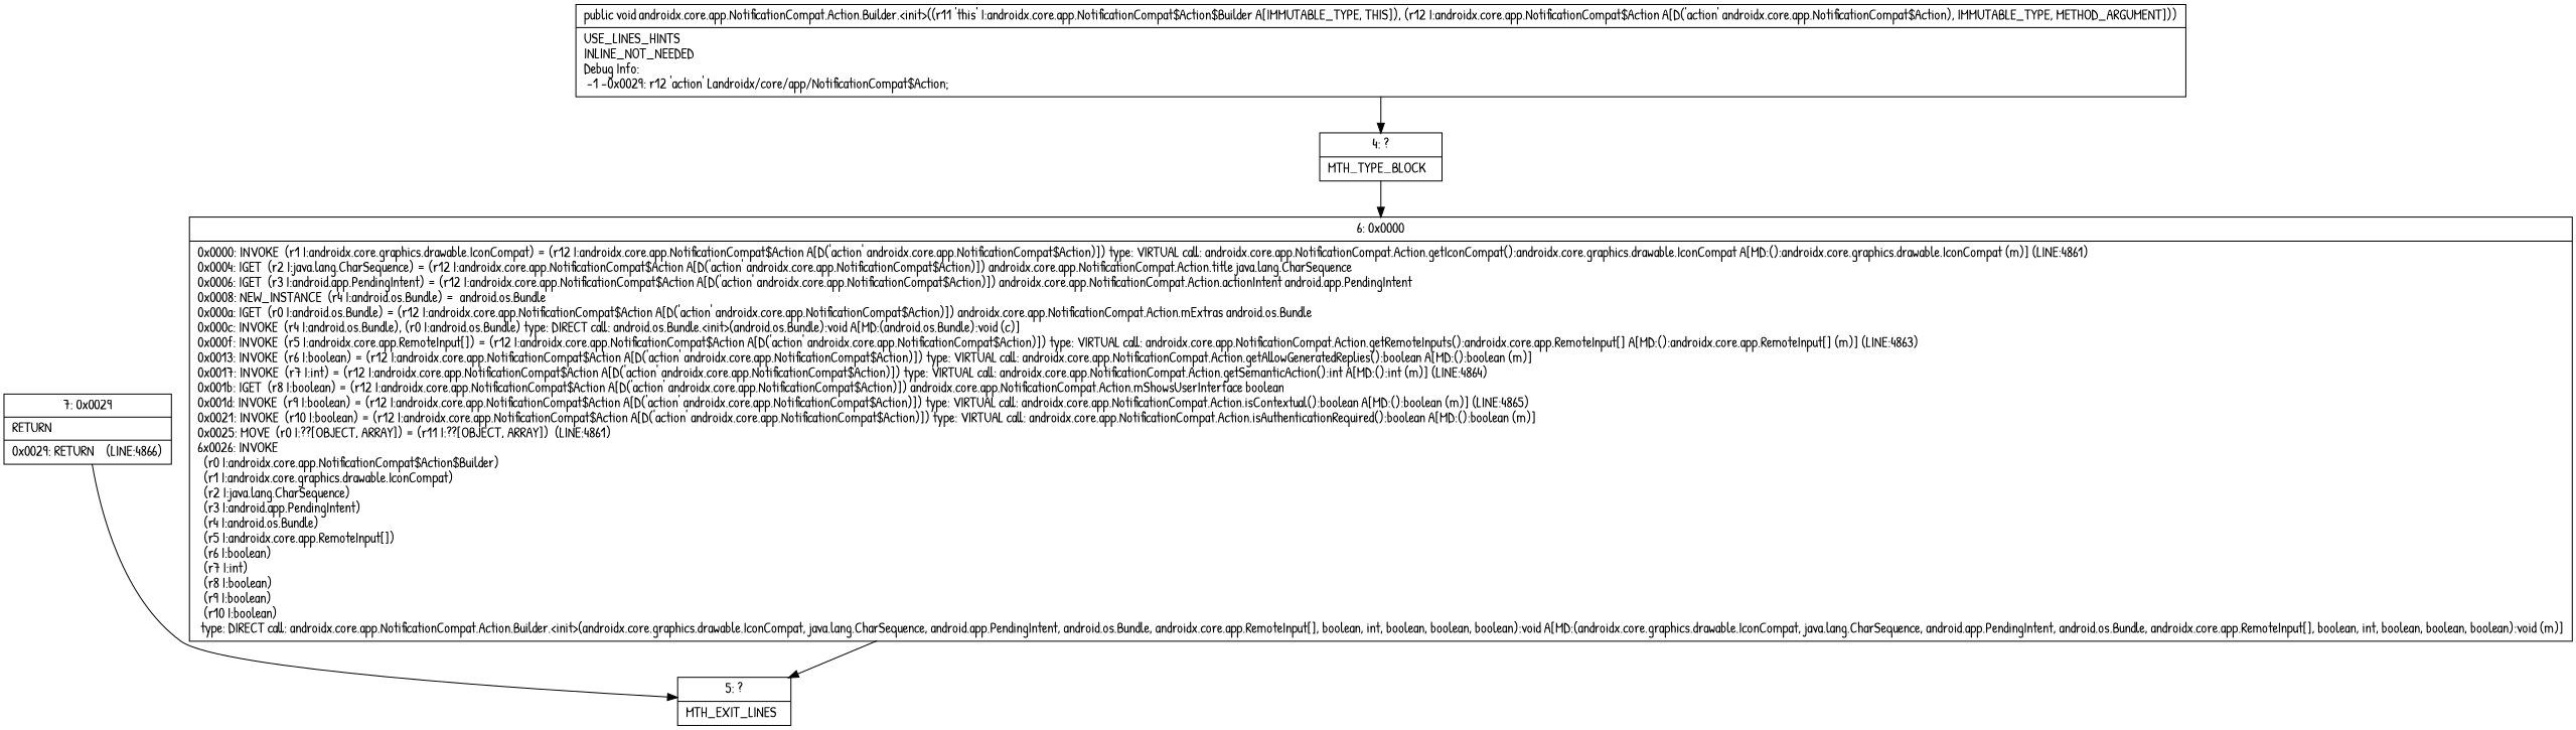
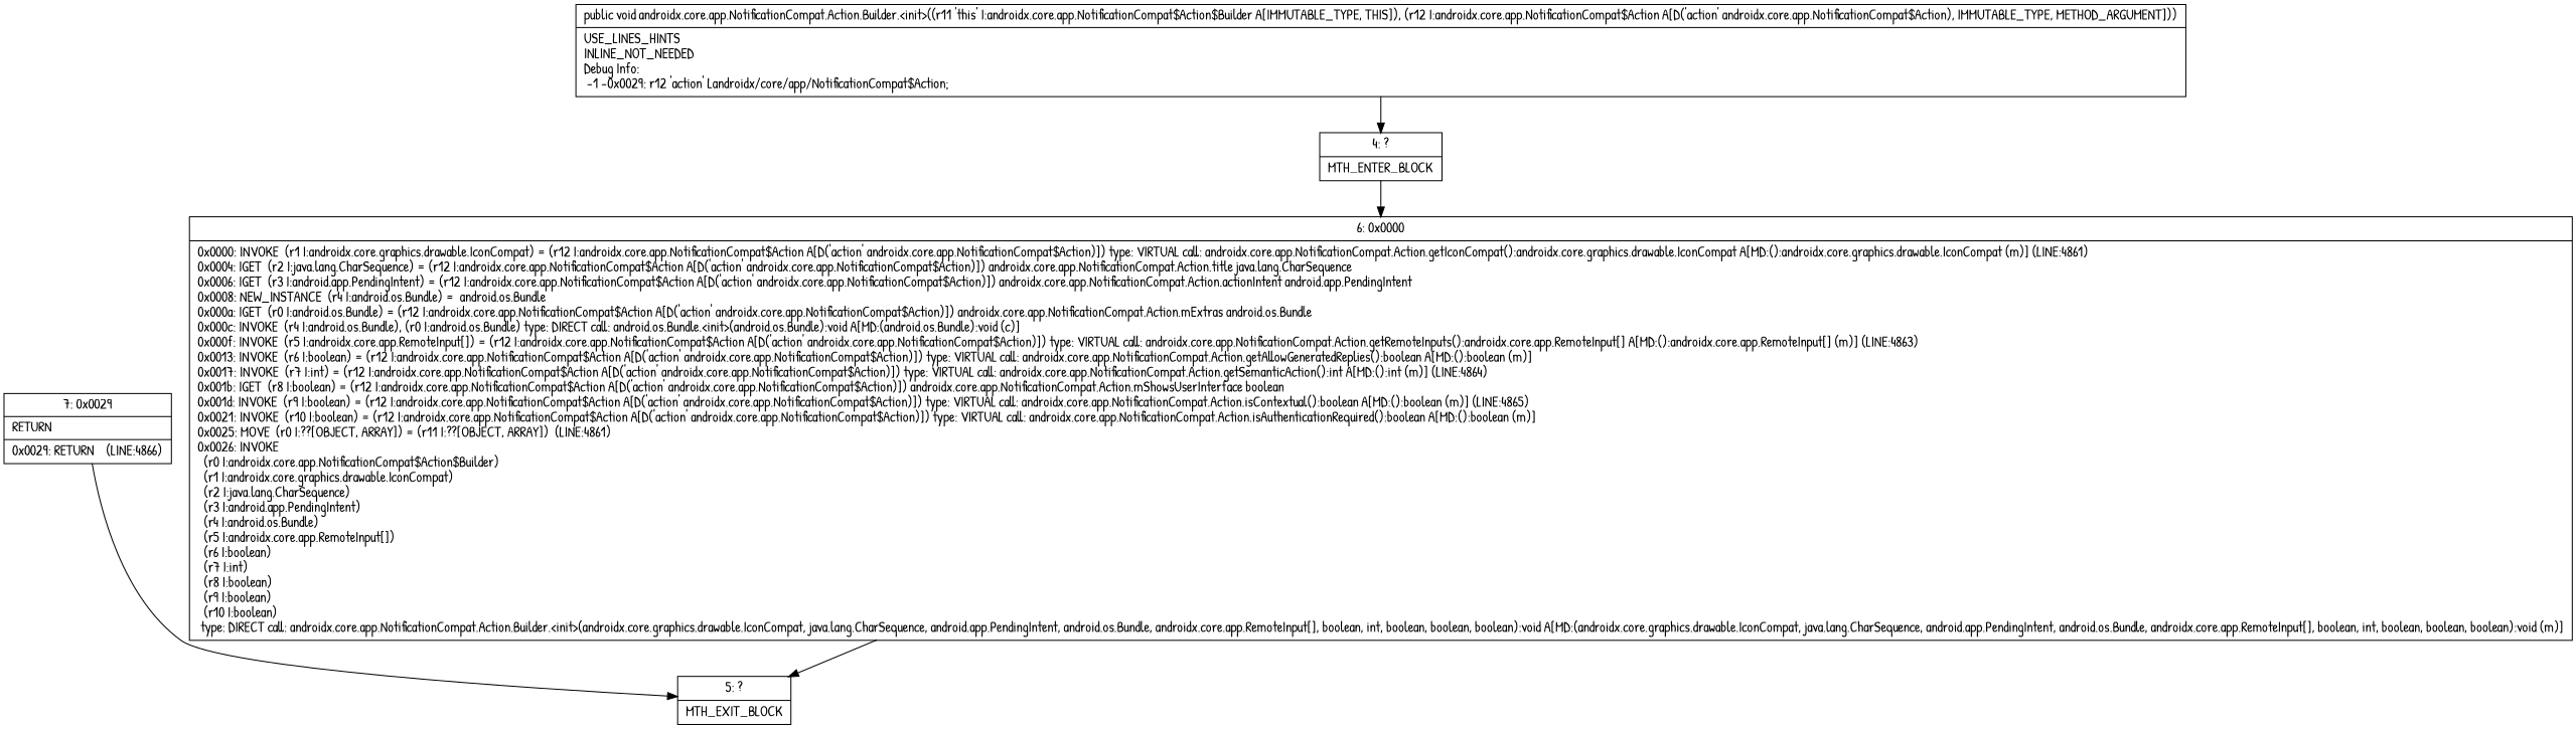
  digraph {
    fontname="Patrick Hand"
    node [fontname="Patrick Hand" shape=record]
    edge [fontname="Patrick Hand"]
-   n1 [label="{4\:\ ?|MTH_TYPE_BLOCK\l}"]
-   n2 [label="{6\:\ 0x0000|0x0000: INVOKE  (r1 I:androidx.core.graphics.drawable.IconCompat) = (r12 I:androidx.core.app.NotificationCompat$Action A[D('action' androidx.core.app.NotificationCompat$Action)]) type: VIRTUAL call: androidx.core.app.NotificationCompat.Action.getIconCompat():androidx.core.graphics.drawable.IconCompat A[MD:():androidx.core.graphics.drawable.IconCompat (m)] (LINE:4861)\l0x0004: IGET  (r2 I:java.lang.CharSequence) = (r12 I:androidx.core.app.NotificationCompat$Action A[D('action' androidx.core.app.NotificationCompat$Action)]) androidx.core.app.NotificationCompat.Action.title java.lang.CharSequence \l0x0006: IGET  (r3 I:android.app.PendingIntent) = (r12 I:androidx.core.app.NotificationCompat$Action A[D('action' androidx.core.app.NotificationCompat$Action)]) androidx.core.app.NotificationCompat.Action.actionIntent android.app.PendingIntent \l0x0008: NEW_INSTANCE  (r4 I:android.os.Bundle) =  android.os.Bundle \l0x000a: IGET  (r0 I:android.os.Bundle) = (r12 I:androidx.core.app.NotificationCompat$Action A[D('action' androidx.core.app.NotificationCompat$Action)]) androidx.core.app.NotificationCompat.Action.mExtras android.os.Bundle \l0x000c: INVOKE  (r4 I:android.os.Bundle), (r0 I:android.os.Bundle) type: DIRECT call: android.os.Bundle.\<init\>(android.os.Bundle):void A[MD:(android.os.Bundle):void (c)]\l0x000f: INVOKE  (r5 I:androidx.core.app.RemoteInput[]) = (r12 I:androidx.core.app.NotificationCompat$Action A[D('action' androidx.core.app.NotificationCompat$Action)]) type: VIRTUAL call: androidx.core.app.NotificationCompat.Action.getRemoteInputs():androidx.core.app.RemoteInput[] A[MD:():androidx.core.app.RemoteInput[] (m)] (LINE:4863)\l0x0013: INVOKE  (r6 I:boolean) = (r12 I:androidx.core.app.NotificationCompat$Action A[D('action' androidx.core.app.NotificationCompat$Action)]) type: VIRTUAL call: androidx.core.app.NotificationCompat.Action.getAllowGeneratedReplies():boolean A[MD:():boolean (m)]\l0x0017: INVOKE  (r7 I:int) = (r12 I:androidx.core.app.NotificationCompat$Action A[D('action' androidx.core.app.NotificationCompat$Action)]) type: VIRTUAL call: androidx.core.app.NotificationCompat.Action.getSemanticAction():int A[MD:():int (m)] (LINE:4864)\l0x001b: IGET  (r8 I:boolean) = (r12 I:androidx.core.app.NotificationCompat$Action A[D('action' androidx.core.app.NotificationCompat$Action)]) androidx.core.app.NotificationCompat.Action.mShowsUserInterface boolean \l0x001d: INVOKE  (r9 I:boolean) = (r12 I:androidx.core.app.NotificationCompat$Action A[D('action' androidx.core.app.NotificationCompat$Action)]) type: VIRTUAL call: androidx.core.app.NotificationCompat.Action.isContextual():boolean A[MD:():boolean (m)] (LINE:4865)\l0x0021: INVOKE  (r10 I:boolean) = (r12 I:androidx.core.app.NotificationCompat$Action A[D('action' androidx.core.app.NotificationCompat$Action)]) type: VIRTUAL call: androidx.core.app.NotificationCompat.Action.isAuthenticationRequired():boolean A[MD:():boolean (m)]\l0x0025: MOVE  (r0 I:??[OBJECT, ARRAY]) = (r11 I:??[OBJECT, ARRAY])  (LINE:4861)\l6x0026: INVOKE  \l  (r0 I:androidx.core.app.NotificationCompat$Action$Builder)\l  (r1 I:androidx.core.graphics.drawable.IconCompat)\l  (r2 I:java.lang.CharSequence)\l  (r3 I:android.app.PendingIntent)\l  (r4 I:android.os.Bundle)\l  (r5 I:androidx.core.app.RemoteInput[])\l  (r6 I:boolean)\l  (r7 I:int)\l  (r8 I:boolean)\l  (r9 I:boolean)\l  (r10 I:boolean)\l type: DIRECT call: androidx.core.app.NotificationCompat.Action.Builder.\<init\>(androidx.core.graphics.drawable.IconCompat, java.lang.CharSequence, android.app.PendingIntent, android.os.Bundle, androidx.core.app.RemoteInput[], boolean, int, boolean, boolean, boolean):void A[MD:(androidx.core.graphics.drawable.IconCompat, java.lang.CharSequence, android.app.PendingIntent, android.os.Bundle, androidx.core.app.RemoteInput[], boolean, int, boolean, boolean, boolean):void (m)]\l}"]
-   n3 [label="{5\:\ ?|MTH_EXIT_LINES\l}"]
+   n1 [label="{4\:\ ?|MTH_ENTER_BLOCK\l}"]
+   n2 [label="{6\:\ 0x0000|0x0000: INVOKE  (r1 I:androidx.core.graphics.drawable.IconCompat) = (r12 I:androidx.core.app.NotificationCompat$Action A[D('action' androidx.core.app.NotificationCompat$Action)]) type: VIRTUAL call: androidx.core.app.NotificationCompat.Action.getIconCompat():androidx.core.graphics.drawable.IconCompat A[MD:():androidx.core.graphics.drawable.IconCompat (m)] (LINE:4861)\l0x0004: IGET  (r2 I:java.lang.CharSequence) = (r12 I:androidx.core.app.NotificationCompat$Action A[D('action' androidx.core.app.NotificationCompat$Action)]) androidx.core.app.NotificationCompat.Action.title java.lang.CharSequence \l0x0006: IGET  (r3 I:android.app.PendingIntent) = (r12 I:androidx.core.app.NotificationCompat$Action A[D('action' androidx.core.app.NotificationCompat$Action)]) androidx.core.app.NotificationCompat.Action.actionIntent android.app.PendingIntent \l0x0008: NEW_INSTANCE  (r4 I:android.os.Bundle) =  android.os.Bundle \l0x000a: IGET  (r0 I:android.os.Bundle) = (r12 I:androidx.core.app.NotificationCompat$Action A[D('action' androidx.core.app.NotificationCompat$Action)]) androidx.core.app.NotificationCompat.Action.mExtras android.os.Bundle \l0x000c: INVOKE  (r4 I:android.os.Bundle), (r0 I:android.os.Bundle) type: DIRECT call: android.os.Bundle.\<init\>(android.os.Bundle):void A[MD:(android.os.Bundle):void (c)]\l0x000f: INVOKE  (r5 I:androidx.core.app.RemoteInput[]) = (r12 I:androidx.core.app.NotificationCompat$Action A[D('action' androidx.core.app.NotificationCompat$Action)]) type: VIRTUAL call: androidx.core.app.NotificationCompat.Action.getRemoteInputs():androidx.core.app.RemoteInput[] A[MD:():androidx.core.app.RemoteInput[] (m)] (LINE:4863)\l0x0013: INVOKE  (r6 I:boolean) = (r12 I:androidx.core.app.NotificationCompat$Action A[D('action' androidx.core.app.NotificationCompat$Action)]) type: VIRTUAL call: androidx.core.app.NotificationCompat.Action.getAllowGeneratedReplies():boolean A[MD:():boolean (m)]\l0x0017: INVOKE  (r7 I:int) = (r12 I:androidx.core.app.NotificationCompat$Action A[D('action' androidx.core.app.NotificationCompat$Action)]) type: VIRTUAL call: androidx.core.app.NotificationCompat.Action.getSemanticAction():int A[MD:():int (m)] (LINE:4864)\l0x001b: IGET  (r8 I:boolean) = (r12 I:androidx.core.app.NotificationCompat$Action A[D('action' androidx.core.app.NotificationCompat$Action)]) androidx.core.app.NotificationCompat.Action.mShowsUserInterface boolean \l0x001d: INVOKE  (r9 I:boolean) = (r12 I:androidx.core.app.NotificationCompat$Action A[D('action' androidx.core.app.NotificationCompat$Action)]) type: VIRTUAL call: androidx.core.app.NotificationCompat.Action.isContextual():boolean A[MD:():boolean (m)] (LINE:4865)\l0x0021: INVOKE  (r10 I:boolean) = (r12 I:androidx.core.app.NotificationCompat$Action A[D('action' androidx.core.app.NotificationCompat$Action)]) type: VIRTUAL call: androidx.core.app.NotificationCompat.Action.isAuthenticationRequired():boolean A[MD:():boolean (m)]\l0x0025: MOVE  (r0 I:??[OBJECT, ARRAY]) = (r11 I:??[OBJECT, ARRAY])  (LINE:4861)\l0x0026: INVOKE  \l  (r0 I:androidx.core.app.NotificationCompat$Action$Builder)\l  (r1 I:androidx.core.graphics.drawable.IconCompat)\l  (r2 I:java.lang.CharSequence)\l  (r3 I:android.app.PendingIntent)\l  (r4 I:android.os.Bundle)\l  (r5 I:androidx.core.app.RemoteInput[])\l  (r6 I:boolean)\l  (r7 I:int)\l  (r8 I:boolean)\l  (r9 I:boolean)\l  (r10 I:boolean)\l type: DIRECT call: androidx.core.app.NotificationCompat.Action.Builder.\<init\>(androidx.core.graphics.drawable.IconCompat, java.lang.CharSequence, android.app.PendingIntent, android.os.Bundle, androidx.core.app.RemoteInput[], boolean, int, boolean, boolean, boolean):void A[MD:(androidx.core.graphics.drawable.IconCompat, java.lang.CharSequence, android.app.PendingIntent, android.os.Bundle, androidx.core.app.RemoteInput[], boolean, int, boolean, boolean, boolean):void (m)]\l}"]
+   n3 [label="{5\:\ ?|MTH_EXIT_BLOCK\l}"]
    n4 [label="{7\:\ 0x0029|RETURN\l|0x0029: RETURN    (LINE:4866)\l}"]
    n5 [label="{public void androidx.core.app.NotificationCompat.Action.Builder.\<init\>((r11 'this' I:androidx.core.app.NotificationCompat$Action$Builder A[IMMUTABLE_TYPE, THIS]), (r12 I:androidx.core.app.NotificationCompat$Action A[D('action' androidx.core.app.NotificationCompat$Action), IMMUTABLE_TYPE, METHOD_ARGUMENT]))  | USE_LINES_HINTS\lINLINE_NOT_NEEDED\lDebug Info:\l  \-1 \-0x0029: r12 'action' Landroidx\/core\/app\/NotificationCompat$Action;\l}"]
    n1 -> n2
    n2 -> n3
    n4 -> n3
    n5 -> n1
  }
